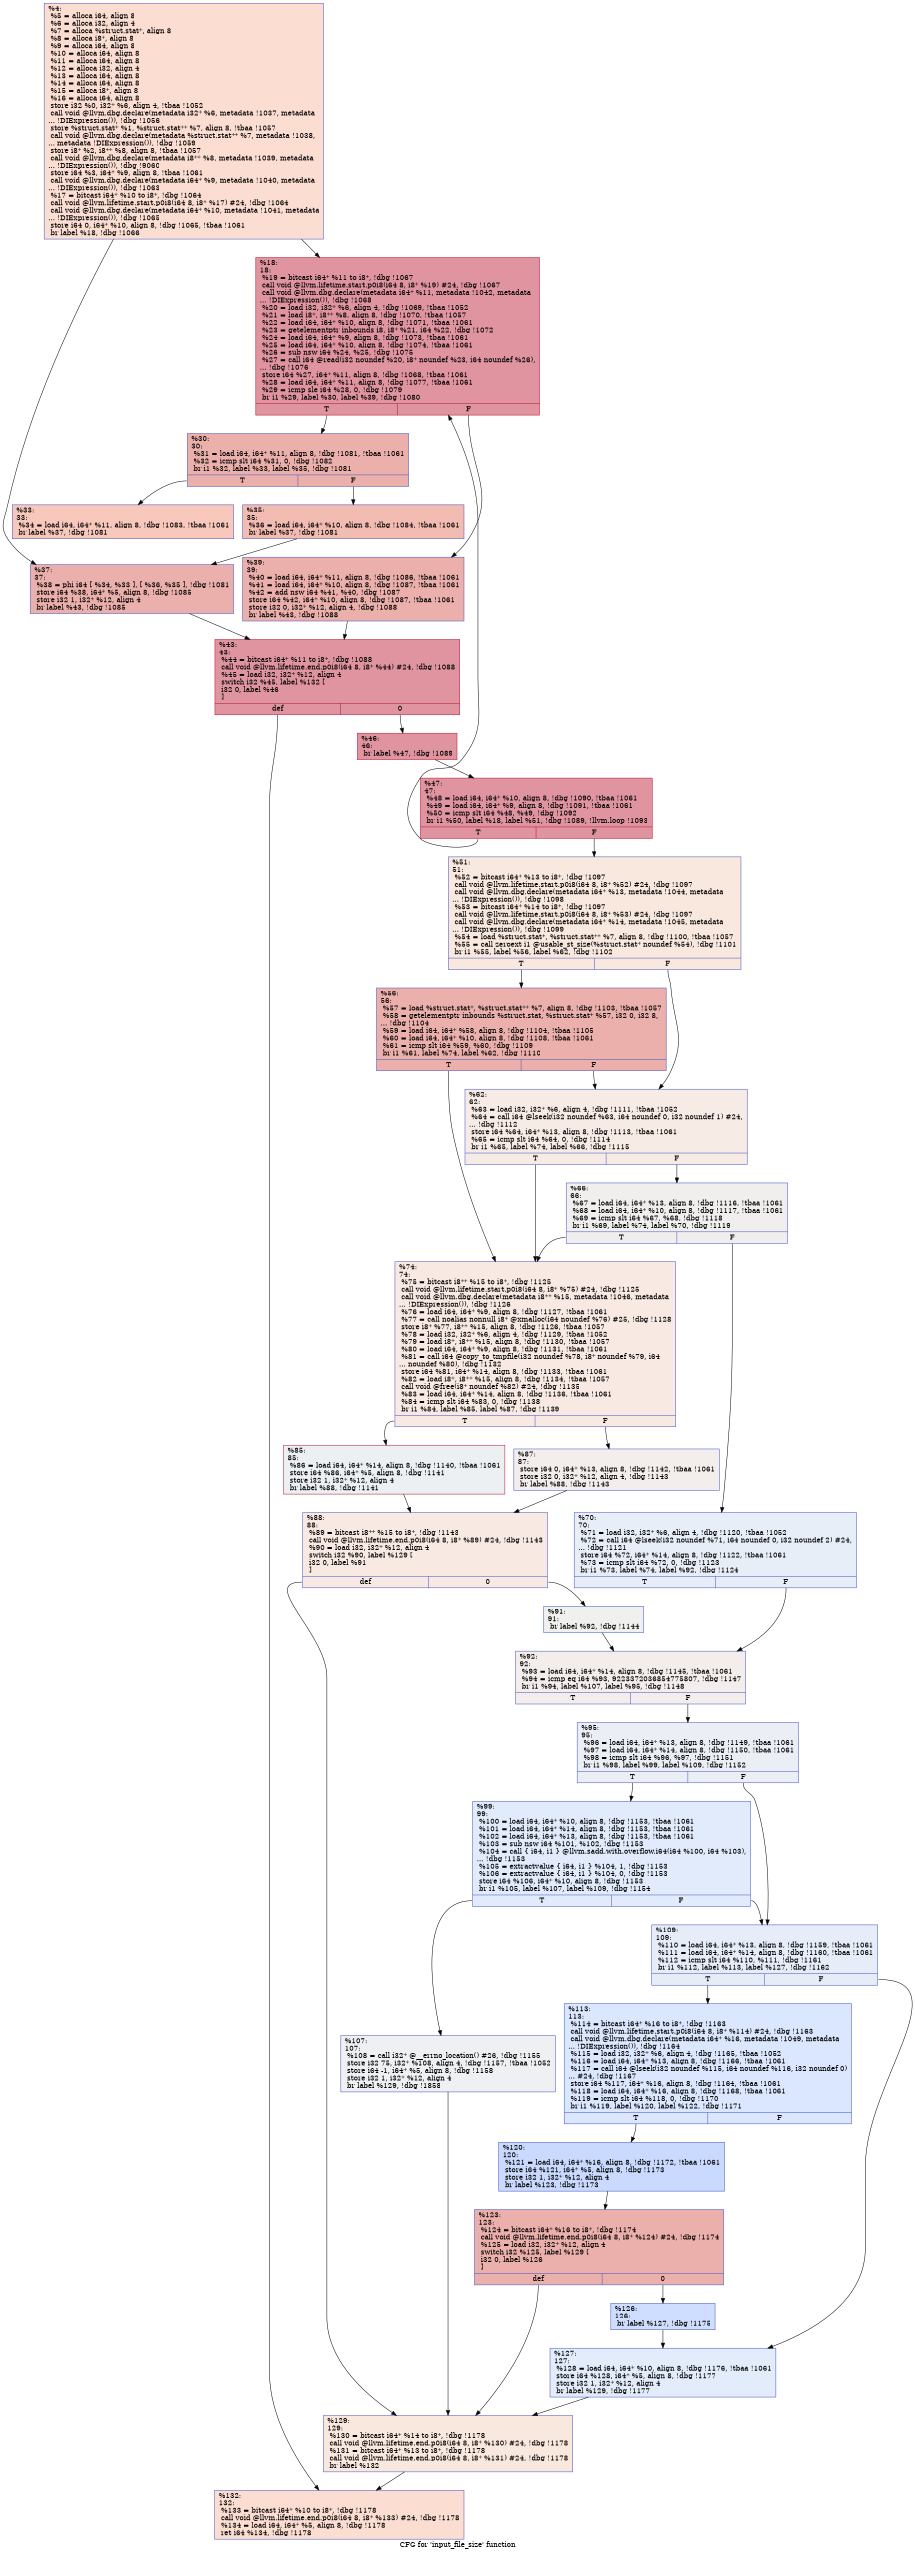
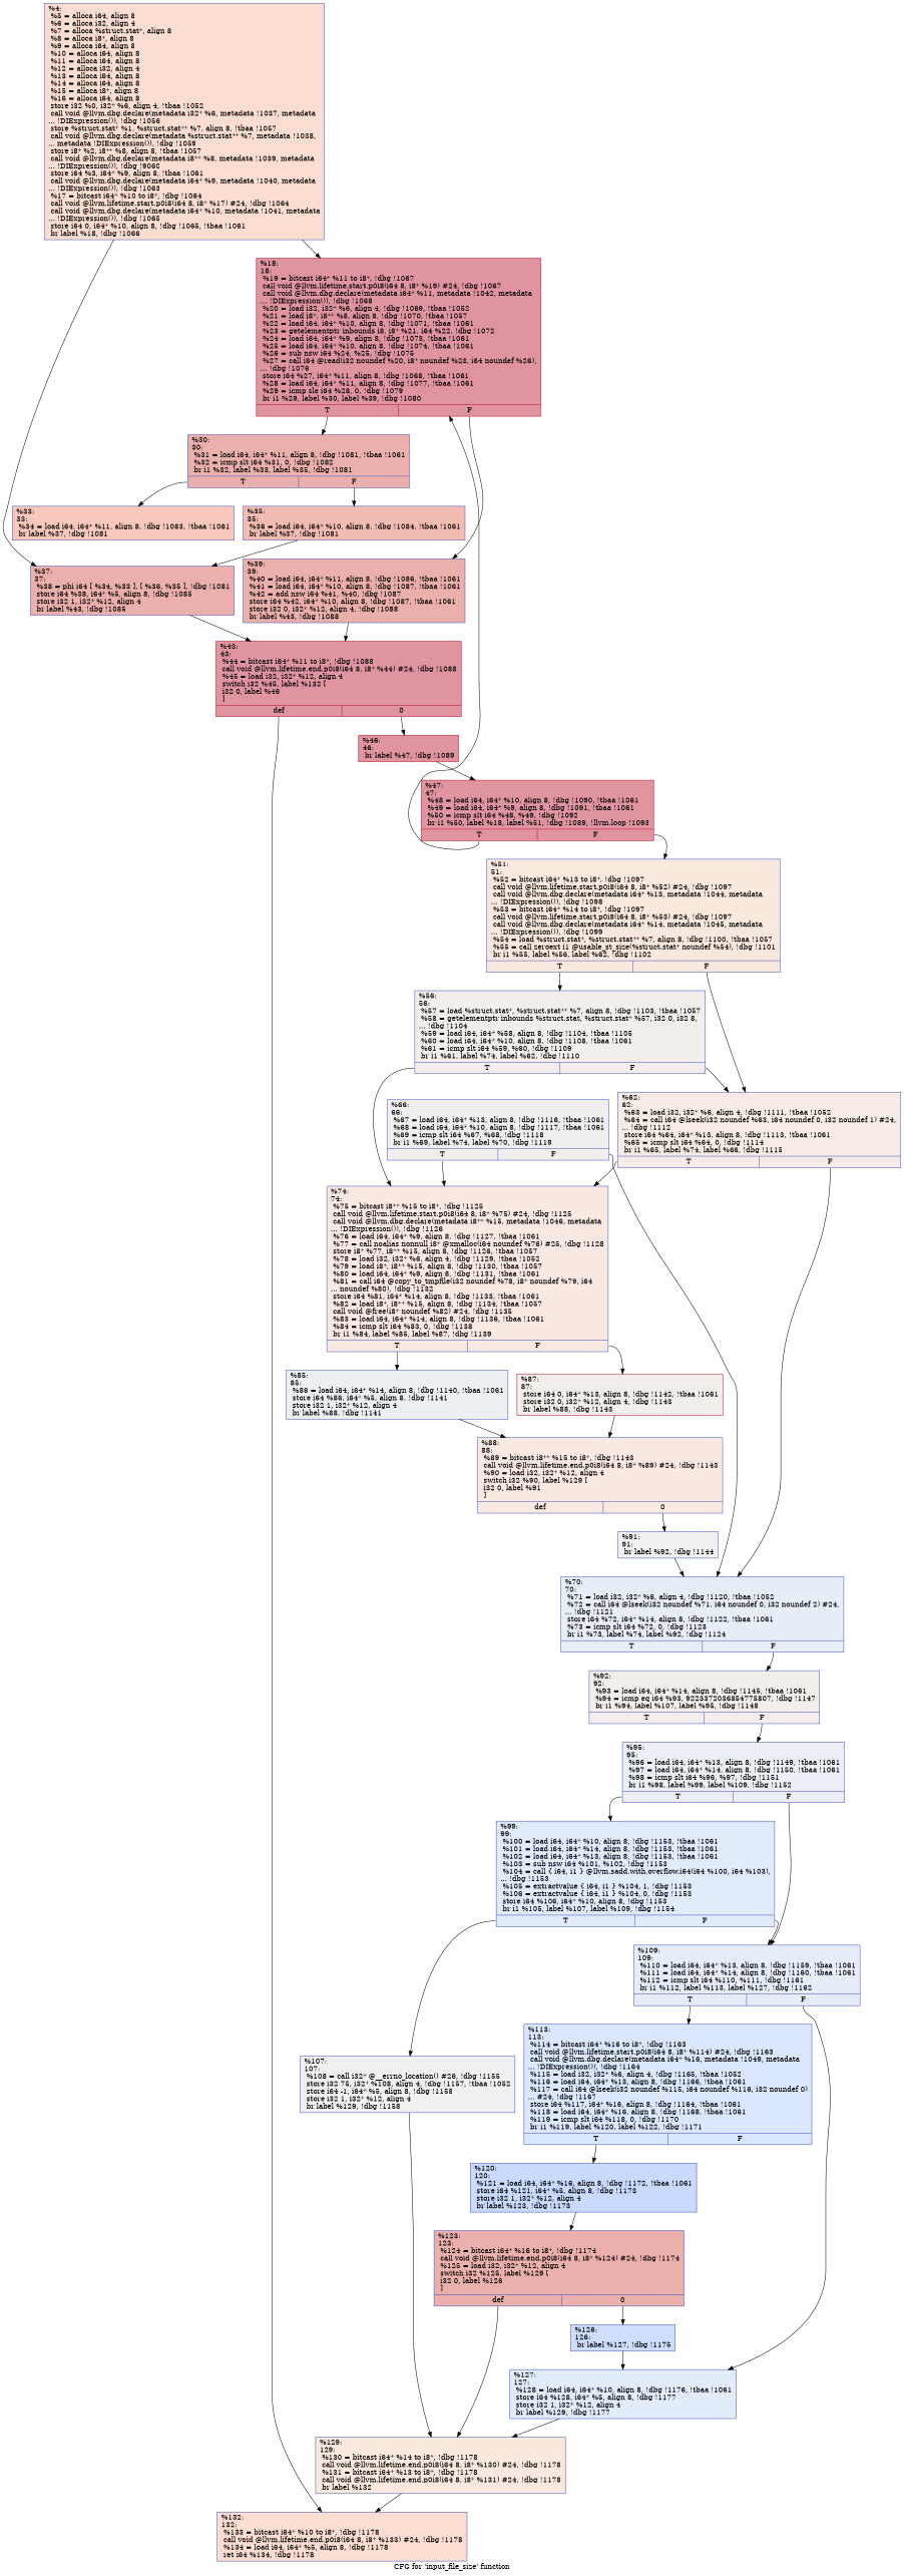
  digraph {
    label="CFG for 'input_file_size' function"
    node [color="#3d50c3ff" fillcolor="#b70d2870" shape=record style=filled]
    edge [tailport=s0]
    n1 [fillcolor="#f7b39670" label="{%4:\l  %5 = alloca i64, align 8\l  %6 = alloca i32, align 4\l  %7 = alloca %struct.stat*, align 8\l  %8 = alloca i8*, align 8\l  %9 = alloca i64, align 8\l  %10 = alloca i64, align 8\l  %11 = alloca i64, align 8\l  %12 = alloca i32, align 4\l  %13 = alloca i64, align 8\l  %14 = alloca i64, align 8\l  %15 = alloca i8*, align 8\l  %16 = alloca i64, align 8\l  store i32 %0, i32* %6, align 4, !tbaa !1052\l  call void @llvm.dbg.declare(metadata i32* %6, metadata !1037, metadata\l... !DIExpression()), !dbg !1056\l  store %struct.stat* %1, %struct.stat** %7, align 8, !tbaa !1057\l  call void @llvm.dbg.declare(metadata %struct.stat** %7, metadata !1038,\l... metadata !DIExpression()), !dbg !1059\l  store i8* %2, i8** %8, align 8, !tbaa !1057\l  call void @llvm.dbg.declare(metadata i8** %8, metadata !1039, metadata\l... !DIExpression()), !dbg !9060\l  store i64 %3, i64* %9, align 8, !tbaa !1061\l  call void @llvm.dbg.declare(metadata i64* %9, metadata !1040, metadata\l... !DIExpression()), !dbg !1063\l  %17 = bitcast i64* %10 to i8*, !dbg !1064\l  call void @llvm.lifetime.start.p0i8(i64 8, i8* %17) #24, !dbg !1064\l  call void @llvm.dbg.declare(metadata i64* %10, metadata !1041, metadata\l... !DIExpression()), !dbg !1065\l  store i64 0, i64* %10, align 8, !dbg !1065, !tbaa !1061\l  br label %18, !dbg !1066\l}"]
    n2 [color="#b70d28ff" label="{%18:\l18:                                               \l  %19 = bitcast i64* %11 to i8*, !dbg !1067\l  call void @llvm.lifetime.start.p0i8(i64 8, i8* %19) #24, !dbg !1067\l  call void @llvm.dbg.declare(metadata i64* %11, metadata !1042, metadata\l... !DIExpression()), !dbg !1068\l  %20 = load i32, i32* %6, align 4, !dbg !1069, !tbaa !1052\l  %21 = load i8*, i8** %8, align 8, !dbg !1070, !tbaa !1057\l  %22 = load i64, i64* %10, align 8, !dbg !1071, !tbaa !1061\l  %23 = getelementptr inbounds i8, i8* %21, i64 %22, !dbg !1072\l  %24 = load i64, i64* %9, align 8, !dbg !1073, !tbaa !1061\l  %25 = load i64, i64* %10, align 8, !dbg !1074, !tbaa !1061\l  %26 = sub nsw i64 %24, %25, !dbg !1075\l  %27 = call i64 @read(i32 noundef %20, i8* noundef %23, i64 noundef %26),\l... !dbg !1076\l  store i64 %27, i64* %11, align 8, !dbg !1068, !tbaa !1061\l  %28 = load i64, i64* %11, align 8, !dbg !1077, !tbaa !1061\l  %29 = icmp sle i64 %28, 0, !dbg !1079\l  br i1 %29, label %30, label %39, !dbg !1080\l|{<s0>T|<s1>F}}"]
    n3 [fillcolor="#d24b4070" label="{%37:\l37:                                               \l  %38 = phi i64 [ %34, %33 ], [ %36, %35 ], !dbg !1081\l  store i64 %38, i64* %5, align 8, !dbg !1085\l  store i32 1, i32* %12, align 4\l  br label %43, !dbg !1085\l}"]
    n4 [fillcolor="#d24b4070" label="{%30:\l30:                                               \l  %31 = load i64, i64* %11, align 8, !dbg !1081, !tbaa !1061\l  %32 = icmp slt i64 %31, 0, !dbg !1082\l  br i1 %32, label %33, label %35, !dbg !1081\l|{<s0>T|<s1>F}}"]
    n5 [fillcolor="#d24b4070" label="{%39:\l39:                                               \l  %40 = load i64, i64* %11, align 8, !dbg !1086, !tbaa !1061\l  %41 = load i64, i64* %10, align 8, !dbg !1087, !tbaa !1061\l  %42 = add nsw i64 %41, %40, !dbg !1087\l  store i64 %42, i64* %10, align 8, !dbg !1087, !tbaa !1061\l  store i32 0, i32* %12, align 4, !dbg !1088\l  br label %43, !dbg !1088\l}"]
    n6 [fillcolor="#ed836670" label="{%33:\l33:                                               \l  %34 = load i64, i64* %11, align 8, !dbg !1083, !tbaa !1061\l  br label %37, !dbg !1081\l}"]
    n7 [fillcolor="#e1675170" label="{%35:\l35:                                               \l  %36 = load i64, i64* %10, align 8, !dbg !1084, !tbaa !1061\l  br label %37, !dbg !1081\l}"]
    n8 [color="#b70d28ff" label="{%43:\l43:                                               \l  %44 = bitcast i64* %11 to i8*, !dbg !1088\l  call void @llvm.lifetime.end.p0i8(i64 8, i8* %44) #24, !dbg !1088\l  %45 = load i32, i32* %12, align 4\l  switch i32 %45, label %132 [\l    i32 0, label %46\l  ]\l|{<s0>def|<s1>0}}"]
    n9 [fillcolor="#f7b39670" label="{%132:\l132:                                              \l  %133 = bitcast i64* %10 to i8*, !dbg !1178\l  call void @llvm.lifetime.end.p0i8(i64 8, i8* %133) #24, !dbg !1178\l  %134 = load i64, i64* %5, align 8, !dbg !1178\l  ret i64 %134, !dbg !1178\l}"]
    n10 [color="#b70d28ff" label="{%46:\l46:                                               \l  br label %47, !dbg !1089\l}"]
    n11 [color="#b70d28ff" label="{%47:\l47:                                               \l  %48 = load i64, i64* %10, align 8, !dbg !1090, !tbaa !1061\l  %49 = load i64, i64* %9, align 8, !dbg !1091, !tbaa !1061\l  %50 = icmp slt i64 %48, %49, !dbg !1092\l  br i1 %50, label %18, label %51, !dbg !1089, !llvm.loop !1093\l|{<s0>T|<s1>F}}"]
    n12 [fillcolor="#f2cab570" label="{%51:\l51:                                               \l  %52 = bitcast i64* %13 to i8*, !dbg !1097\l  call void @llvm.lifetime.start.p0i8(i64 8, i8* %52) #24, !dbg !1097\l  call void @llvm.dbg.declare(metadata i64* %13, metadata !1044, metadata\l... !DIExpression()), !dbg !1098\l  %53 = bitcast i64* %14 to i8*, !dbg !1097\l  call void @llvm.lifetime.start.p0i8(i64 8, i8* %53) #24, !dbg !1097\l  call void @llvm.dbg.declare(metadata i64* %14, metadata !1045, metadata\l... !DIExpression()), !dbg !1099\l  %54 = load %struct.stat*, %struct.stat** %7, align 8, !dbg !1100, !tbaa !1057\l  %55 = call zeroext i1 @usable_st_size(%struct.stat* noundef %54), !dbg !1101\l  br i1 %55, label %56, label %62, !dbg !1102\l|{<s0>T|<s1>F}}"]
-   n13 [fillcolor="#d24b4070" label="{%56:\l56:                                               \l  %57 = load %struct.stat*, %struct.stat** %7, align 8, !dbg !1103, !tbaa !1057\l  %58 = getelementptr inbounds %struct.stat, %struct.stat* %57, i32 0, i32 8,\l... !dbg !1104\l  %59 = load i64, i64* %58, align 8, !dbg !1104, !tbaa !1105\l  %60 = load i64, i64* %10, align 8, !dbg !1108, !tbaa !1061\l  %61 = icmp slt i64 %59, %60, !dbg !1109\l  br i1 %61, label %74, label %62, !dbg !1110\l|{<s0>T|<s1>F}}"]
+   n13 [fillcolor="#e3d9d370" label="{%56:\l56:                                               \l  %57 = load %struct.stat*, %struct.stat** %7, align 8, !dbg !1103, !tbaa !1057\l  %58 = getelementptr inbounds %struct.stat, %struct.stat* %57, i32 0, i32 8,\l... !dbg !1104\l  %59 = load i64, i64* %58, align 8, !dbg !1104, !tbaa !1105\l  %60 = load i64, i64* %10, align 8, !dbg !1108, !tbaa !1061\l  %61 = icmp slt i64 %59, %60, !dbg !1109\l  br i1 %61, label %74, label %62, !dbg !1110\l|{<s0>T|<s1>F}}"]
    n14 [fillcolor="#ecd3c570" label="{%62:\l62:                                               \l  %63 = load i32, i32* %6, align 4, !dbg !1111, !tbaa !1052\l  %64 = call i64 @lseek(i32 noundef %63, i64 noundef 0, i32 noundef 1) #24,\l... !dbg !1112\l  store i64 %64, i64* %13, align 8, !dbg !1113, !tbaa !1061\l  %65 = icmp slt i64 %64, 0, !dbg !1114\l  br i1 %65, label %74, label %66, !dbg !1115\l|{<s0>T|<s1>F}}"]
    n15 [fillcolor="#efcebd70" label="{%74:\l74:                                               \l  %75 = bitcast i8** %15 to i8*, !dbg !1125\l  call void @llvm.lifetime.start.p0i8(i64 8, i8* %75) #24, !dbg !1125\l  call void @llvm.dbg.declare(metadata i8** %15, metadata !1046, metadata\l... !DIExpression()), !dbg !1126\l  %76 = load i64, i64* %9, align 8, !dbg !1127, !tbaa !1061\l  %77 = call noalias nonnull i8* @xmalloc(i64 noundef %76) #25, !dbg !1128\l  store i8* %77, i8** %15, align 8, !dbg !1126, !tbaa !1057\l  %78 = load i32, i32* %6, align 4, !dbg !1129, !tbaa !1052\l  %79 = load i8*, i8** %15, align 8, !dbg !1130, !tbaa !1057\l  %80 = load i64, i64* %9, align 8, !dbg !1131, !tbaa !1061\l  %81 = call i64 @copy_to_tmpfile(i32 noundef %78, i8* noundef %79, i64\l... noundef %80), !dbg !1132\l  store i64 %81, i64* %14, align 8, !dbg !1133, !tbaa !1061\l  %82 = load i8*, i8** %15, align 8, !dbg !1134, !tbaa !1057\l  call void @free(i8* noundef %82) #24, !dbg !1135\l  %83 = load i64, i64* %14, align 8, !dbg !1136, !tbaa !1061\l  %84 = icmp slt i64 %83, 0, !dbg !1138\l  br i1 %84, label %85, label %87, !dbg !1139\l|{<s0>T|<s1>F}}"]
    n16 [fillcolor="#e0dbd870" label="{%66:\l66:                                               \l  %67 = load i64, i64* %13, align 8, !dbg !1116, !tbaa !1061\l  %68 = load i64, i64* %10, align 8, !dbg !1117, !tbaa !1061\l  %69 = icmp slt i64 %67, %68, !dbg !1118\l  br i1 %69, label %74, label %70, !dbg !1119\l|{<s0>T|<s1>F}}"]
-   n17 [color="#b70d28ff" fillcolor="#d6dce470" label="{%85:\l85:                                               \l  %86 = load i64, i64* %14, align 8, !dbg !1140, !tbaa !1061\l  store i64 %86, i64* %5, align 8, !dbg !1141\l  store i32 1, i32* %12, align 4\l  br label %88, !dbg !1141\l}"]
-   n18 [fillcolor="#e3d9d370" label="{%87:\l87:                                               \l  store i64 0, i64* %13, align 8, !dbg !1142, !tbaa !1061\l  store i32 0, i32* %12, align 4, !dbg !1143\l  br label %88, !dbg !1143\l}"]
+   n17 [fillcolor="#d6dce470" label="{%85:\l85:                                               \l  %86 = load i64, i64* %14, align 8, !dbg !1140, !tbaa !1061\l  store i64 %86, i64* %5, align 8, !dbg !1141\l  store i32 1, i32* %12, align 4\l  br label %88, !dbg !1141\l}"]
+   n18 [color="#b70d28ff" fillcolor="#e3d9d370" label="{%87:\l87:                                               \l  store i64 0, i64* %13, align 8, !dbg !1142, !tbaa !1061\l  store i32 0, i32* %12, align 4, !dbg !1143\l  br label %88, !dbg !1143\l}"]
    n19 [fillcolor="#cbd8ee70" label="{%70:\l70:                                               \l  %71 = load i32, i32* %6, align 4, !dbg !1120, !tbaa !1052\l  %72 = call i64 @lseek(i32 noundef %71, i64 noundef 0, i32 noundef 2) #24,\l... !dbg !1121\l  store i64 %72, i64* %14, align 8, !dbg !1122, !tbaa !1061\l  %73 = icmp slt i64 %72, 0, !dbg !1123\l  br i1 %73, label %74, label %92, !dbg !1124\l|{<s0>T|<s1>F}}"]
    n20 [fillcolor="#efcebd70" label="{%88:\l88:                                               \l  %89 = bitcast i8** %15 to i8*, !dbg !1143\l  call void @llvm.lifetime.end.p0i8(i64 8, i8* %89) #24, !dbg !1143\l  %90 = load i32, i32* %12, align 4\l  switch i32 %90, label %129 [\l    i32 0, label %91\l  ]\l|{<s0>def|<s1>0}}"]
    n21 [fillcolor="#e5d8d170" label="{%92:\l92:                                               \l  %93 = load i64, i64* %14, align 8, !dbg !1145, !tbaa !1061\l  %94 = icmp eq i64 %93, 9223372036854775807, !dbg !1147\l  br i1 %94, label %107, label %95, !dbg !1148\l|{<s0>T|<s1>F}}"]
    n22 [fillcolor="#d1dae970" label="{%95:\l95:                                               \l  %96 = load i64, i64* %13, align 8, !dbg !1149, !tbaa !1061\l  %97 = load i64, i64* %14, align 8, !dbg !1150, !tbaa !1061\l  %98 = icmp slt i64 %96, %97, !dbg !1151\l  br i1 %98, label %99, label %109, !dbg !1152\l|{<s0>T|<s1>F}}"]
-   n23 [fillcolor="#d9dce170" label="{%107:\l107:                                              \l  %108 = call i32* @__errno_location() #26, !dbg !1155\l  store i32 75, i32* %108, align 4, !dbg !1157, !tbaa !1052\l  store i64 -1, i64* %5, align 8, !dbg !1158\l  store i32 1, i32* %12, align 4\l  br label %129, !dbg !1858\l}"]
+   n23 [fillcolor="#d9dce170" label="{%107:\l107:                                              \l  %108 = call i32* @__errno_location() #26, !dbg !1155\l  store i32 75, i32* %108, align 4, !dbg !1157, !tbaa !1052\l  store i64 -1, i64* %5, align 8, !dbg !1158\l  store i32 1, i32* %12, align 4\l  br label %129, !dbg !1158\l}"]
    n24 [fillcolor="#f2cab570" label="{%129:\l129:                                              \l  %130 = bitcast i64* %14 to i8*, !dbg !1178\l  call void @llvm.lifetime.end.p0i8(i64 8, i8* %130) #24, !dbg !1178\l  %131 = bitcast i64* %13 to i8*, !dbg !1178\l  call void @llvm.lifetime.end.p0i8(i64 8, i8* %131) #24, !dbg !1178\l  br label %132\l}"]
    n25 [fillcolor="#bbd1f870" label="{%99:\l99:                                               \l  %100 = load i64, i64* %10, align 8, !dbg !1153, !tbaa !1061\l  %101 = load i64, i64* %14, align 8, !dbg !1153, !tbaa !1061\l  %102 = load i64, i64* %13, align 8, !dbg !1153, !tbaa !1061\l  %103 = sub nsw i64 %101, %102, !dbg !1153\l  %104 = call \{ i64, i1 \} @llvm.sadd.with.overflow.i64(i64 %100, i64 %103),\l... !dbg !1153\l  %105 = extractvalue \{ i64, i1 \} %104, 1, !dbg !1153\l  %106 = extractvalue \{ i64, i1 \} %104, 0, !dbg !1153\l  store i64 %106, i64* %10, align 8, !dbg !1153\l  br i1 %105, label %107, label %109, !dbg !1154\l|{<s0>T|<s1>F}}"]
    n26 [fillcolor="#c7d7f070" label="{%109:\l109:                                              \l  %110 = load i64, i64* %13, align 8, !dbg !1159, !tbaa !1061\l  %111 = load i64, i64* %14, align 8, !dbg !1160, !tbaa !1061\l  %112 = icmp slt i64 %110, %111, !dbg !1161\l  br i1 %112, label %113, label %127, !dbg !1162\l|{<s0>T|<s1>F}}"]
    n27 [fillcolor="#dedcdb70" label="{%91:\l91:                                               \l  br label %92, !dbg !1144\l}"]
    n28 [fillcolor="#aec9fc70" label="{%113:\l113:                                              \l  %114 = bitcast i64* %16 to i8*, !dbg !1163\l  call void @llvm.lifetime.start.p0i8(i64 8, i8* %114) #24, !dbg !1163\l  call void @llvm.dbg.declare(metadata i64* %16, metadata !1049, metadata\l... !DIExpression()), !dbg !1164\l  %115 = load i32, i32* %6, align 4, !dbg !1165, !tbaa !1052\l  %116 = load i64, i64* %13, align 8, !dbg !1166, !tbaa !1061\l  %117 = call i64 @lseek(i32 noundef %115, i64 noundef %116, i32 noundef 0)\l... #24, !dbg !1167\l  store i64 %117, i64* %16, align 8, !dbg !1164, !tbaa !1061\l  %118 = load i64, i64* %16, align 8, !dbg !1168, !tbaa !1061\l  %119 = icmp slt i64 %118, 0, !dbg !1170\l  br i1 %119, label %120, label %122, !dbg !1171\l|{<s0>T|<s1>F}}"]
    n29 [fillcolor="#bfd3f670" label="{%127:\l127:                                              \l  %128 = load i64, i64* %10, align 8, !dbg !1176, !tbaa !1061\l  store i64 %128, i64* %5, align 8, !dbg !1177\l  store i32 1, i32* %12, align 4\l  br label %129, !dbg !1177\l}"]
    n30 [fillcolor="#88abfd70" label="{%120:\l120:                                              \l  %121 = load i64, i64* %16, align 8, !dbg !1172, !tbaa !1061\l  store i64 %121, i64* %5, align 8, !dbg !1173\l  store i32 1, i32* %12, align 4\l  br label %123, !dbg !1173\l}"]
    n31 [fillcolor="#d24b4070" label="{%123:\l123:                                              \l  %124 = bitcast i64* %16 to i8*, !dbg !1174\l  call void @llvm.lifetime.end.p0i8(i64 8, i8* %124) #24, !dbg !1174\l  %125 = load i32, i32* %12, align 4\l  switch i32 %125, label %129 [\l    i32 0, label %126\l  ]\l|{<s0>def|<s1>0}}"]
    n32 [fillcolor="#93b5fe70" label="{%126:\l126:                                              \l  br label %127, !dbg !1175\l}"]
    n1 -> n2
    n1 -> n3
    n2 -> n4
    n2 -> n5 [tailport=s1]
    n3 -> n8
    n4 -> n6
    n4 -> n7 [tailport=s1]
    n5 -> n8
    n7 -> n3
    n8 -> n9
    n8 -> n10 [tailport=s1]
    n10 -> n11
    n11 -> n2
    n11 -> n12 [tailport=s1]
    n12 -> n13
    n12 -> n14 [tailport=s1]
    n13 -> n14 [tailport=s1]
    n13 -> n15
    n14 -> n15
-   n14 -> n16 [tailport=s1]
+   n14 -> n19 [tailport=s1]
    n15 -> n17
    n15 -> n18 [tailport=s1]
    n16 -> n15
    n16 -> n19 [tailport=s1]
    n17 -> n20
    n18 -> n20
    n19 -> n21 [tailport=s1]
-   n20 -> n24
    n20 -> n27 [tailport=s1]
    n21 -> n22 [tailport=s1]
    n22 -> n25
    n22 -> n26 [tailport=s1]
    n23 -> n24
    n24 -> n9
    n25 -> n23
    n25 -> n26 [tailport=s1]
    n26 -> n28
    n26 -> n29 [tailport=s1]
-   n27 -> n21
+   n27 -> n19
    n28 -> n30
    n29 -> n24
    n30 -> n31
    n31 -> n24
    n31 -> n32 [tailport=s1]
    n32 -> n29
  }
